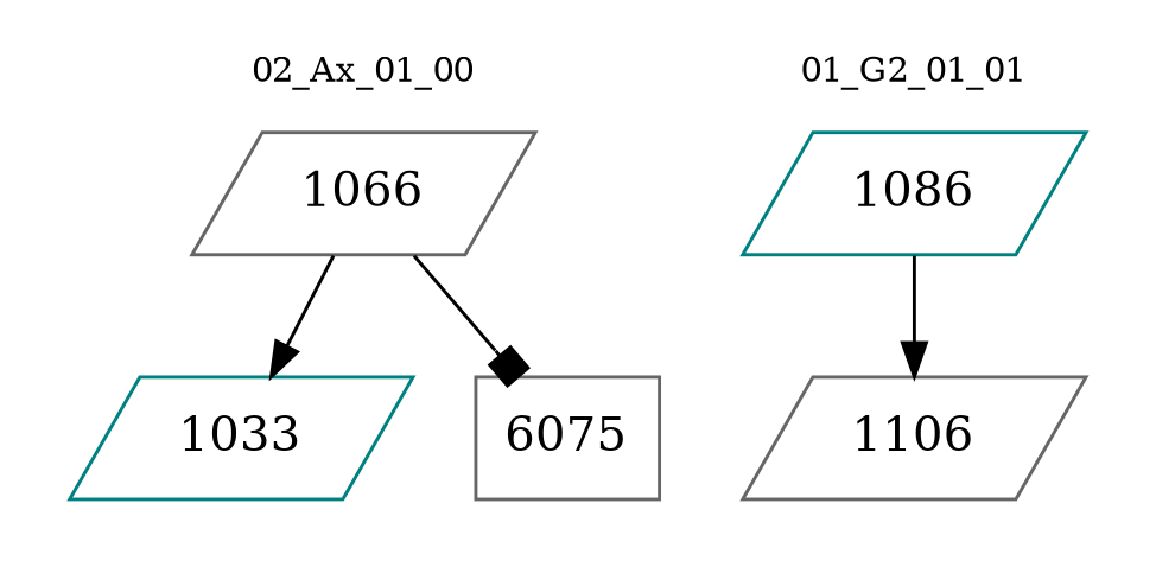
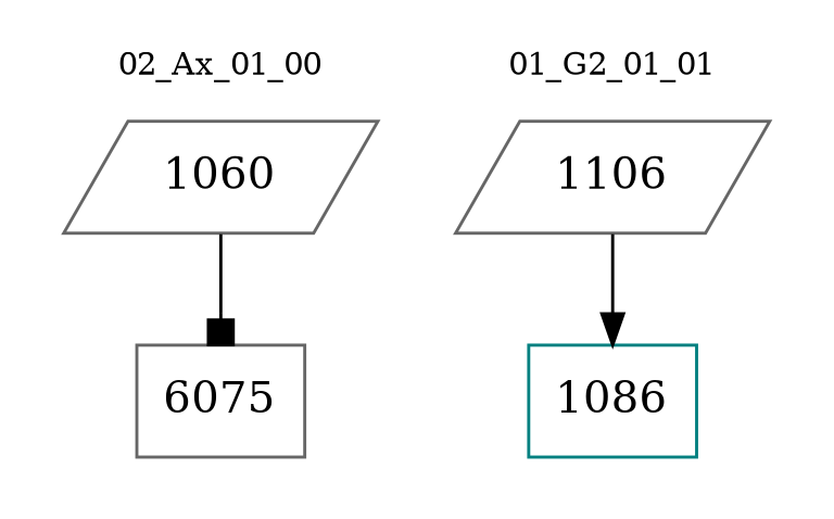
  digraph {
    node [color=gray40 shape=parallelogram]
    edge [arrowhead=normal color=black]
-   n1 [label=1066]
-   n2 [color=teal label=1033]
+   n1 [label=1060]
    n3 [label=6075 shape=box]
    n4 [label=1106]
-   n5 [color=teal label=1086]
+   n5 [color=teal label=1086 shape=box]
    subgraph cluster_1 {
      color=white
      fontsize=10
      label="02_Ax_01_00"
      n1
-     n2
      n3
    }
    subgraph cluster_2 {
      color=white
      fontsize=10
      label="01_G2_01_01"
      n4
      n5
    }
-   n1 -> n2
    n1 -> n3 [arrowhead=box]
-   n5 -> n4
+   n4 -> n5
  }
